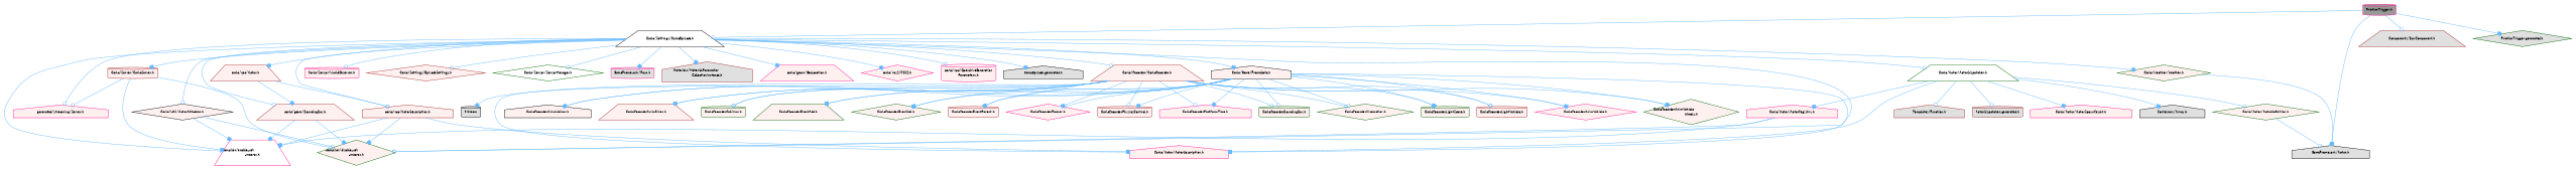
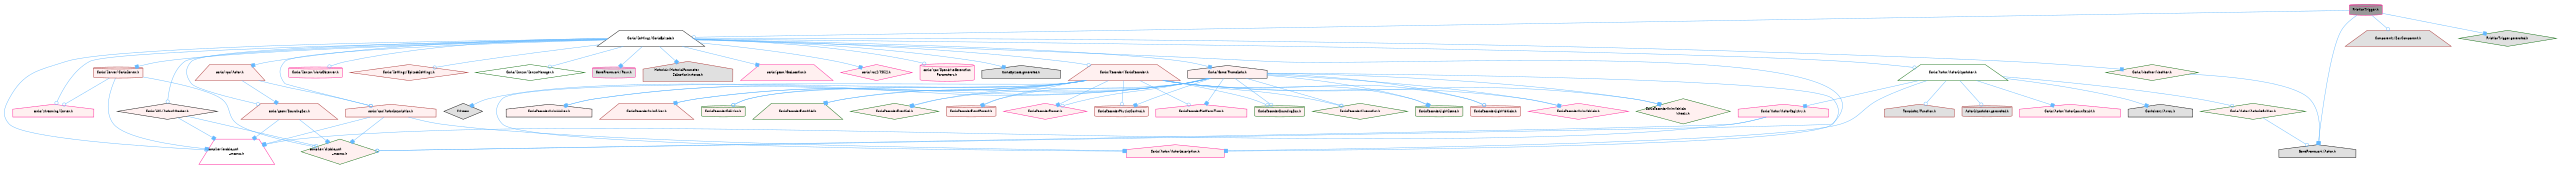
  digraph {
    fontname="Patrick Hand"
    node [color=deeppink fillcolor="#FFF0F0" fontname="Patrick Hand" fontsize=10 shape=cylinder style=filled]
    edge [arrowhead=box color=steelblue1 fontname="Patrick Hand" fontsize=10 labelfontname=Helvetica labelfontsize=10 style=solid]
    n1 [fillcolor=grey60 fontcolor=black height=0.2 label="FrictionTrigger.h" width=0.4]
    n2 [color=black fillcolor="#E0E0E0" height=0.2 label="GameFramework/Actor.h" shape=house width=0.4]
    n3 [color=brown fillcolor="#E0E0E0" height=0.2 label="Components/BoxComponent.h" shape=trapezium width=0.4]
    n4 [color=black fillcolor=white height=0.2 label="Carla/Settings/CarlaEpisode.h" shape=trapezium width=0.4]
    n5 [color=darkgreen fillcolor="#E0E0E0" height=0.2 label="FrictionTrigger.generated.h" shape=diamond width=0.4]
    n6 [color=darkgreen fillcolor=white height=0.2 label="Carla/Actor/ActorDispatcher.h" shape=trapezium width=0.4]
    n7 [color=darkgreen height=0.2 label="compiler/disable-ue4\l-macros.h" shape=diamond width=0.4]
    n8 [fillcolor=white height=0.2 label="compiler/enable-ue4\l-macros.h" shape=trapezium width=0.4]
    n9 [color=brown height=0.2 label="Carla/Recorder/CarlaRecorder.h" shape=trapezium width=0.4]
    n10 [height=0.2 label="Carla/Sensor/WorldObserver.h" width=0.4]
    n11 [color=brown height=0.2 label="Carla/Server/CarlaServer.h" width=0.4]
-   n12 [height=0.2 label="generated/streaming/Server.h" shape=house width=0.4]
+   n12 [height=0.2 label="carla/streaming/Server.h" shape=house width=0.4]
    n13 [color=brown height=0.2 label="Carla/Settings/EpisodeSettings.h" shape=diamond width=0.4]
    n14 [color=black height=0.2 label="Carla/Util/ActorAttacher.h" shape=diamond width=0.4]
    n15 [color=darkgreen height=0.2 label="Carla/Weather/Weather.h" shape=diamond width=0.4]
    n16 [color=black height=0.2 label="Carla/Game/FrameData.h" shape=house width=0.4]
    n17 [color=darkgreen fillcolor=white height=0.2 label="Carla/Sensor/SensorManager.h" shape=diamond width=0.4]
    n18 [fillcolor="#E0E0E0" height=0.2 label="GameFramework/Pawn.h" width=0.4]
    n19 [color=brown fillcolor="#E0E0E0" height=0.2 label="Materials/MaterialParameter\lCollectionInstance.h" shape=house width=0.4]
    n20 [color=brown height=0.2 label="carla/geom/BoundingBox.h" shape=trapezium width=0.4]
    n21 [height=0.2 label="carla/geom/GeoLocation.h" shape=trapezium width=0.4]
    n22 [height=0.2 label="carla/ros2/ROS2.h" shape=diamond width=0.4]
    n23 [color=brown height=0.2 label="carla/rpc/Actor.h" shape=trapezium width=0.4]
    n24 [color=brown height=0.2 label="carla/rpc/ActorDescription.h" shape=house width=0.4]
    n25 [height=0.2 label="carla/rpc/OpendriveGeneration\lParameters.h" width=0.4]
    n26 [color=black fillcolor="#E0E0E0" height=0.2 label="CarlaEpisode.generated.h" shape=house width=0.4]
    n27 [color=darkgreen height=0.2 label="Carla/Actor/ActorDefinition.h" shape=diamond width=0.4]
    n28 [height=0.2 label="Carla/Actor/ActorDescription.h" shape=house width=0.4]
    n29 [height=0.2 label="Carla/Actor/ActorRegistry.h" shape=house width=0.4]
    n30 [height=0.2 label="Carla/Actor/ActorSpawnResult.h" shape=house width=0.4]
    n31 [color=black fillcolor="#E0E0E0" height=0.2 label="Containers/Array.h" shape=house width=0.4]
    n32 [color=brown fillcolor="#E0E0E0" height=0.2 label="Templates/Function.h" shape=house width=0.4]
    n33 [color=brown fillcolor="#E0E0E0" height=0.2 label="ActorDispatcher.generated.h" width=0.4]
-   n34 [color=black fillcolor="#E0E0E0" height=0.2 label=fstream width=0.4]
+   n34 [color=black fillcolor="#E0E0E0" height=0.2 label=fstream shape=diamond width=0.4]
    n35 [color=brown height=0.2 label="CarlaRecorderPhysicsControl.h" width=0.4]
    n36 [height=0.2 label="CarlaRecorderPlatformTime.h" shape=house width=0.4]
    n37 [color=darkgreen height=0.2 label="CarlaRecorderBoundingBox.h" width=0.4]
    n38 [color=darkgreen height=0.2 label="CarlaRecorderKinematics.h" shape=diamond width=0.4]
    n39 [color=darkgreen height=0.2 label="CarlaRecorderLightScene.h" width=0.4]
    n40 [color=brown height=0.2 label="CarlaRecorderLightVehicle.h" width=0.4]
    n41 [height=0.2 label="CarlaRecorderAnimVehicle.h" shape=diamond width=0.4]
    n42 [color=darkgreen height=0.2 label="CarlaRecorderAnimVehicle\lWheels.h" shape=diamond width=0.4]
    n43 [color=black height=0.2 label="CarlaRecorderAnimWalker.h" shape=house width=0.4]
    n44 [color=brown height=0.2 label="CarlaRecorderAnimBiker.h" shape=trapezium width=0.4]
    n45 [color=darkgreen height=0.2 label="CarlaRecorderCollision.h" width=0.4]
    n46 [color=darkgreen height=0.2 label="CarlaRecorderEventAdd.h" shape=trapezium width=0.4]
    n47 [color=darkgreen height=0.2 label="CarlaRecorderEventDel.h" shape=diamond width=0.4]
    n48 [color=brown height=0.2 label="CarlaRecorderEventParent.h" width=0.4]
    n49 [height=0.2 label="CarlaRecorderFrames.h" shape=diamond width=0.4]
    n1 -> n2
    n1 -> n3 [arrowhead=odot]
    n1 -> n4 [arrowhead=odot]
    n1 -> n5
    n4 -> n6 [arrowhead=odot]
    n4 -> n7 [arrowhead=odot]
    n4 -> n8 [arrowhead=odot]
    n4 -> n9 [arrowhead=odot]
    n4 -> n10 [arrowhead=odot]
    n4 -> n11
    n4 -> n12 [arrowhead=odot]
    n4 -> n13 [arrowhead=odot]
    n4 -> n14 [arrowhead=odot]
    n4 -> n15
    n4 -> n16
    n4 -> n17 [arrowhead=odot]
    n4 -> n18
    n4 -> n19
    n4 -> n20 [arrowhead=odot]
    n4 -> n21
    n4 -> n22
    n4 -> n23
    n4 -> n24 [arrowhead=odot]
    n4 -> n25 [arrowhead=odot]
    n4 -> n26
    n6 -> n27 [arrowhead=odot]
    n6 -> n28
    n6 -> n29
    n6 -> n30
    n6 -> n31
    n6 -> n32 [arrowhead=odot]
    n6 -> n33 [arrowhead=odot]
    n9 -> n28
    n9 -> n34
    n9 -> n35 [arrowhead=odot]
    n9 -> n36 [arrowhead=odot]
    n9 -> n37 [arrowhead=odot]
    n9 -> n38 [arrowhead=odot]
    n9 -> n39
    n9 -> n40 [arrowhead=odot]
    n9 -> n41
    n9 -> n42
    n9 -> n43
    n9 -> n44 [arrowhead=odot]
    n9 -> n45 [arrowhead=odot]
    n9 -> n46
    n9 -> n47
    n9 -> n48 [arrowhead=odot]
    n9 -> n49
    n11 -> n7 [arrowhead=odot]
    n11 -> n8
    n11 -> n12 [arrowhead=odot]
    n14 -> n7 [arrowhead=odot]
    n14 -> n8
    n15 -> n2
    n16 -> n28
    n16 -> n35
    n16 -> n36
    n16 -> n37 [arrowhead=odot]
    n16 -> n38 [arrowhead=odot]
    n16 -> n39
    n16 -> n40 [arrowhead=odot]
    n16 -> n41 [arrowhead=odot]
    n16 -> n42
    n16 -> n43 [arrowhead=odot]
    n16 -> n44
    n16 -> n45 [arrowhead=odot]
    n16 -> n46
    n16 -> n47
    n16 -> n48
    n16 -> n49 [arrowhead=odot]
    n20 -> n7
    n20 -> n8
    n23 -> n20
    n23 -> n24 [arrowhead=odot]
    n24 -> n7
    n24 -> n8
    n24 -> n28
    n27 -> n2 [arrowhead=odot]
    n29 -> n7 [arrowhead=odot]
    n29 -> n8
  }
